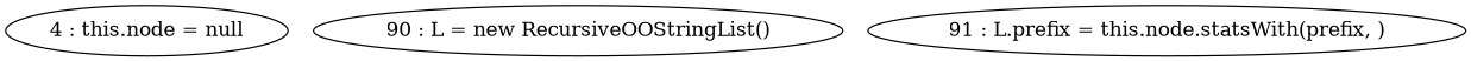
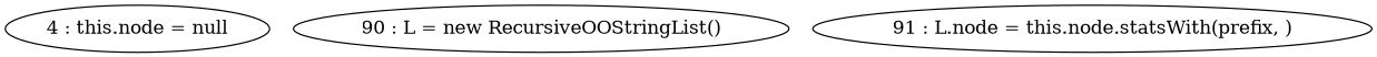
  digraph {
    "4 : this.node = null"
    "90 : L = new RecursiveOOStringList()"
-   "91 : L.node = this.node.statsWith(prefix, )" [label="91 : L.prefix = this.node.statsWith(prefix, )"]
+   "91 : L.node = this.node.statsWith(prefix, )"
  }
